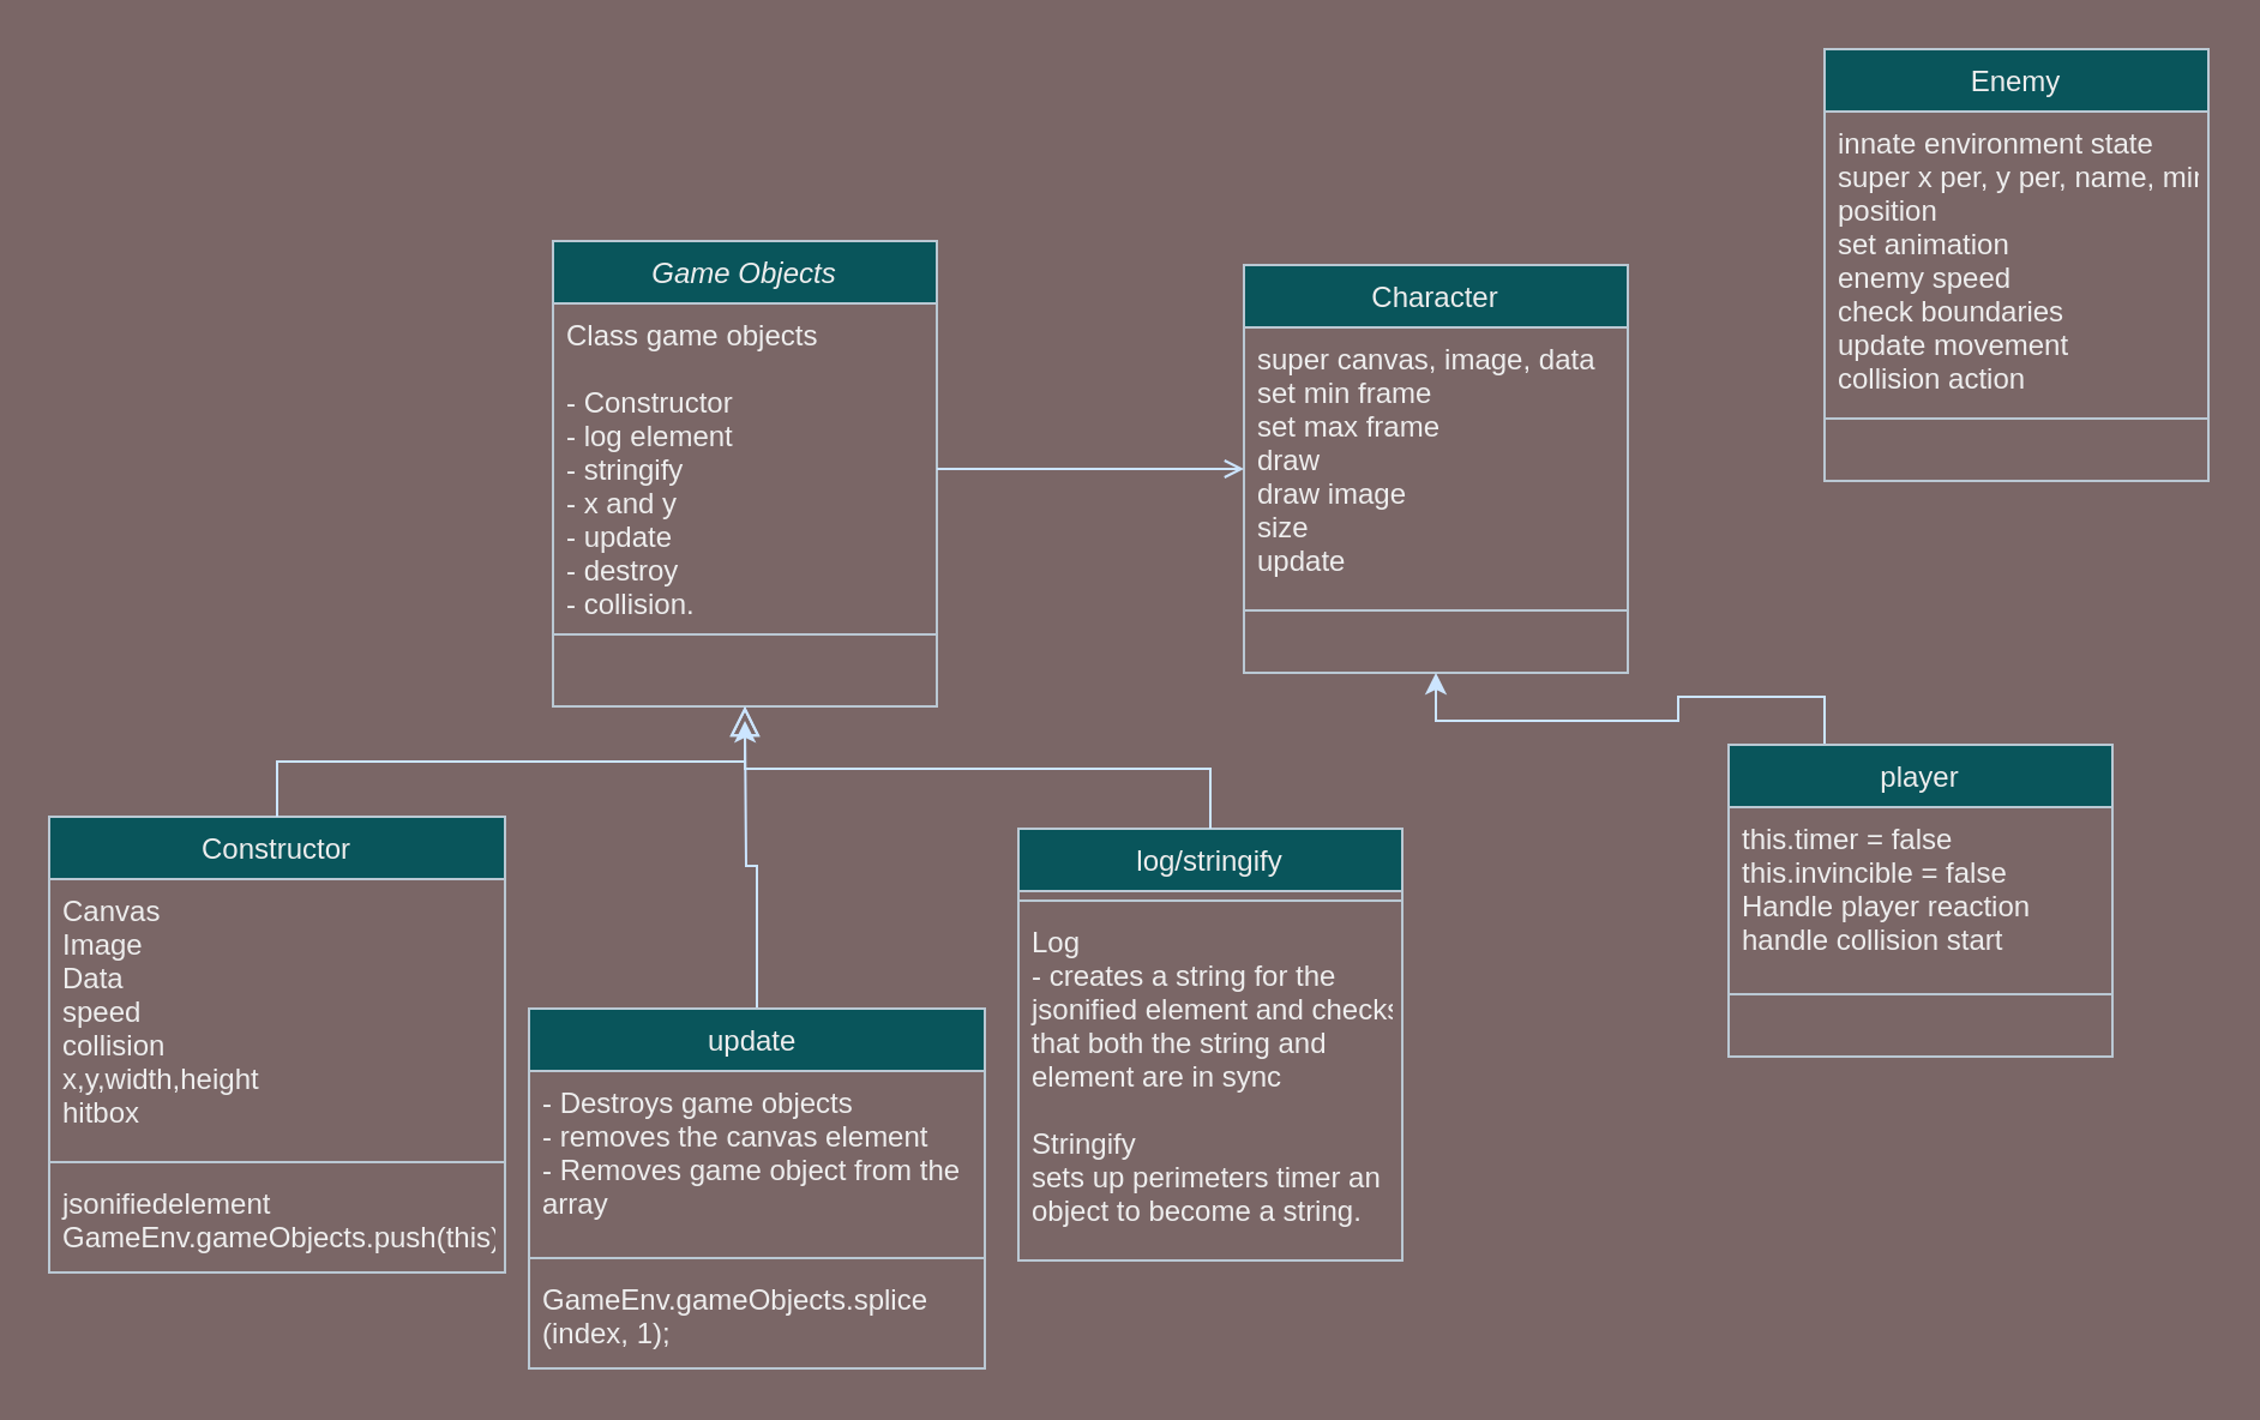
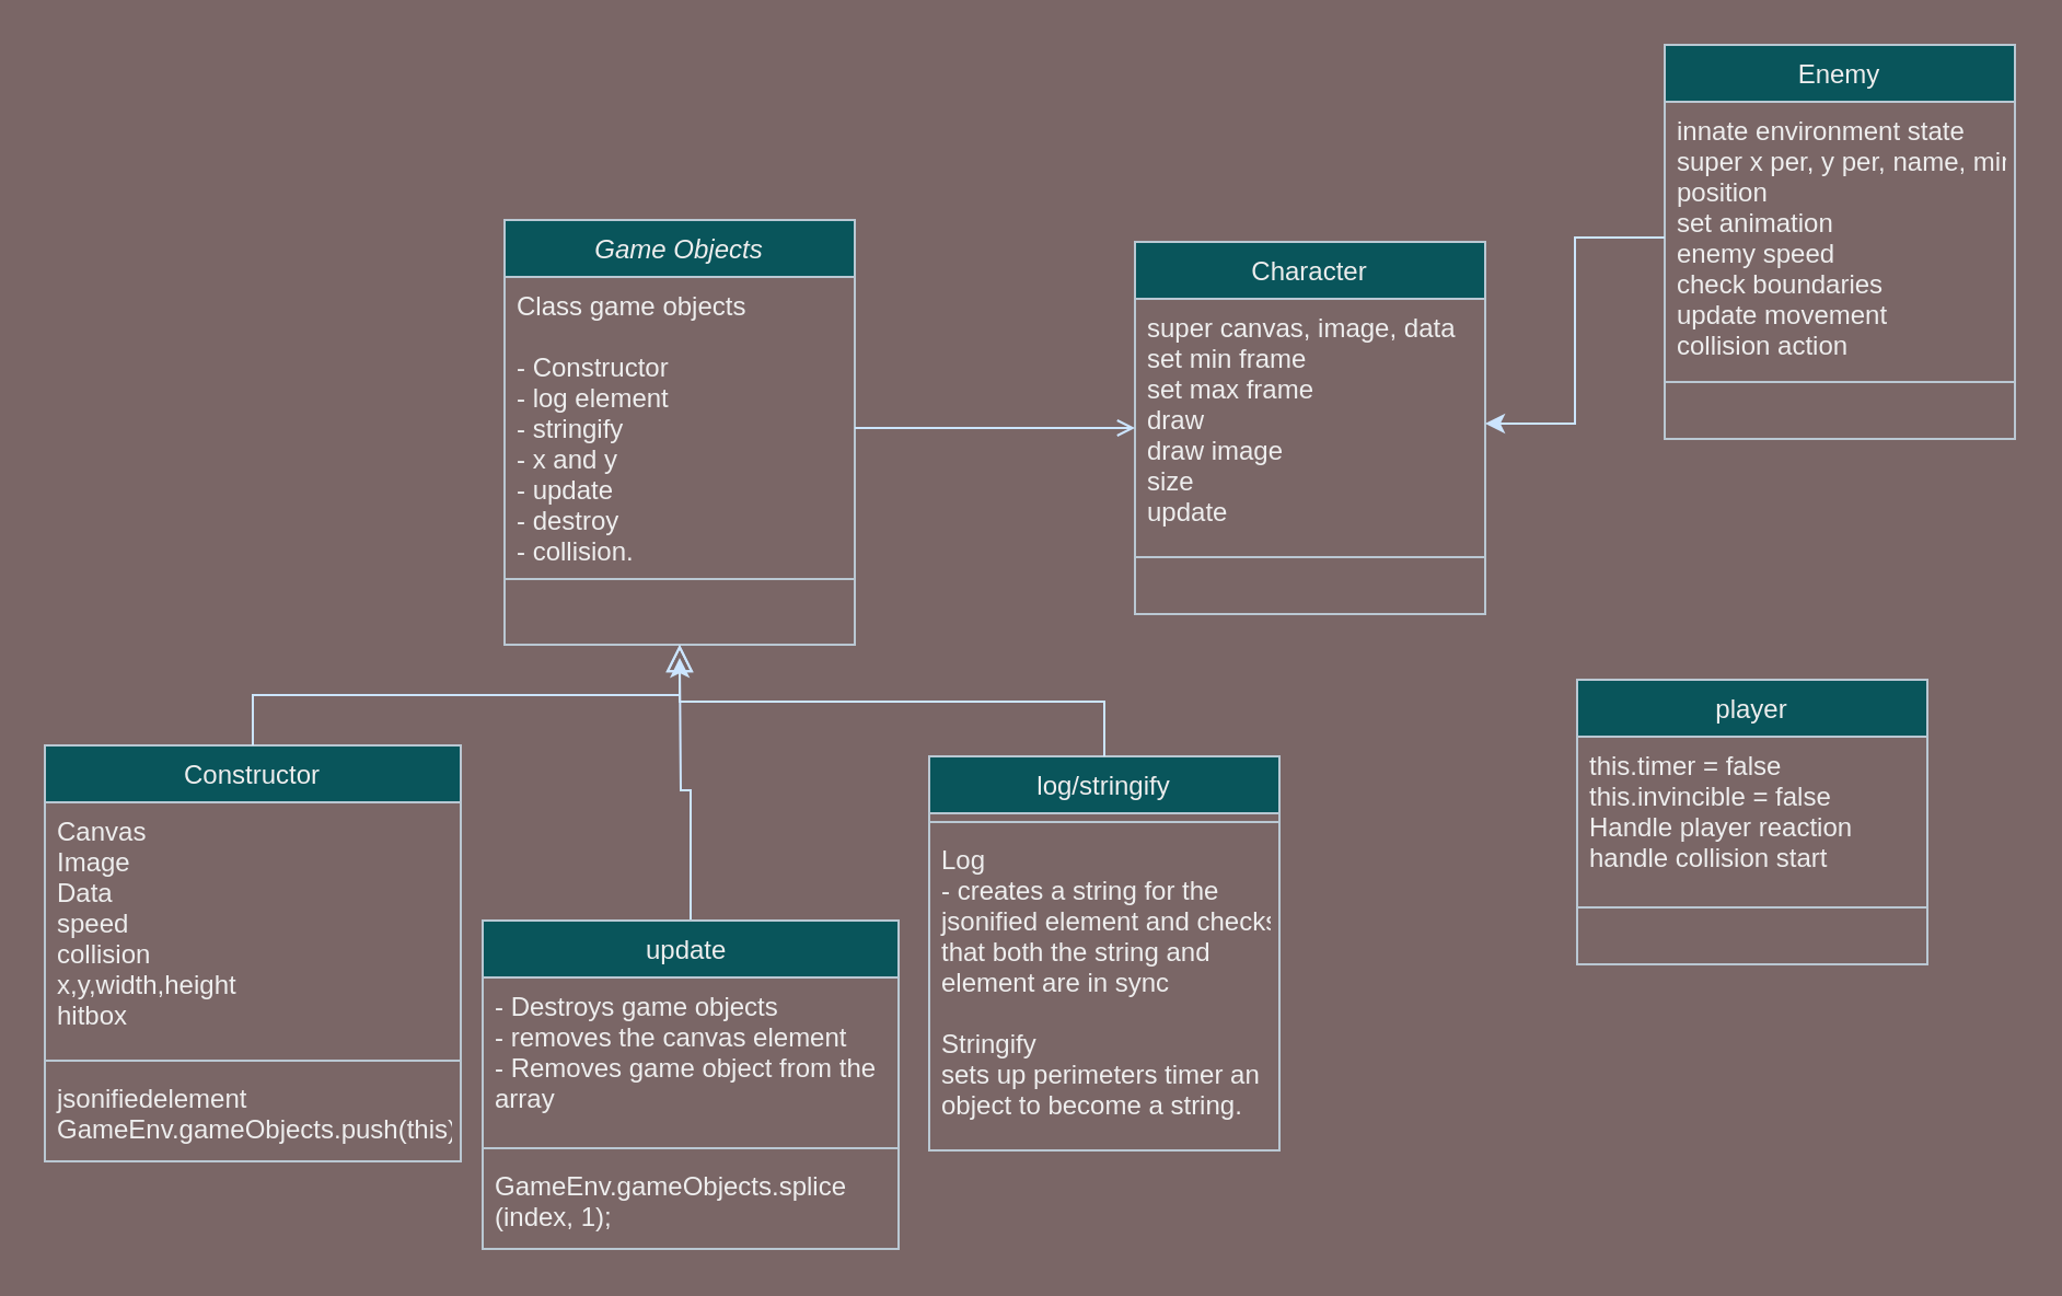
  <mxCell id="0" />
  <mxCell id="1" parent="0" />
  <mxCell id="2" value="Game Objects" style="swimlane;fontStyle=2;align=center;verticalAlign=top;childLayout=stackLayout;horizontal=1;startSize=26;horizontalStack=0;resizeParent=1;resizeLast=0;collapsible=1;marginBottom=0;rounded=0;shadow=0;strokeWidth=1;labelBackgroundColor=none;fillColor=#09555B;strokeColor=#BAC8D3;fontColor=#EEEEEE;" parent="1" vertex="1"><mxGeometry x="230" y="100" width="160" height="194" as="geometry"><mxRectangle x="230" y="140" width="160" height="26" as="alternateBounds" /></mxGeometry></mxCell>
  <mxCell id="3" value="Class game objects&#10;&#10;- Constructor&#10;- log element&#10;- stringify&#10;- x and y&#10;- update&#10;- destroy&#10;- collision.&#10; " style="text;align=left;verticalAlign=top;spacingLeft=4;spacingRight=4;overflow=hidden;rotatable=0;points=[[0,0.5],[1,0.5]];portConstraint=eastwest;labelBackgroundColor=none;fontColor=#EEEEEE;" parent="2" vertex="1"><mxGeometry y="26" width="160" height="134" as="geometry" /></mxCell>
  <mxCell id="4" value="" style="line;html=1;strokeWidth=1;align=left;verticalAlign=middle;spacingTop=-1;spacingLeft=3;spacingRight=3;rotatable=0;labelPosition=right;points=[];portConstraint=eastwest;labelBackgroundColor=none;fillColor=#09555B;strokeColor=#BAC8D3;fontColor=#EEEEEE;" parent="2" vertex="1"><mxGeometry y="160" width="160" height="8" as="geometry" /></mxCell>
  <mxCell id="5" value="Constructor" style="swimlane;fontStyle=0;align=center;verticalAlign=top;childLayout=stackLayout;horizontal=1;startSize=26;horizontalStack=0;resizeParent=1;resizeLast=0;collapsible=1;marginBottom=0;rounded=0;shadow=0;strokeWidth=1;labelBackgroundColor=none;fillColor=#09555B;strokeColor=#BAC8D3;fontColor=#EEEEEE;" parent="1" vertex="1"><mxGeometry x="20" y="340" width="190" height="190" as="geometry"><mxRectangle x="130" y="380" width="160" height="26" as="alternateBounds" /></mxGeometry></mxCell>
  <mxCell id="6" value="Canvas&#10;Image&#10;Data&#10;speed&#10;collision &#10;x,y,width,height&#10;hitbox" style="text;align=left;verticalAlign=top;spacingLeft=4;spacingRight=4;overflow=hidden;rotatable=0;points=[[0,0.5],[1,0.5]];portConstraint=eastwest;labelBackgroundColor=none;fontColor=#EEEEEE;" parent="5" vertex="1"><mxGeometry y="26" width="190" height="114" as="geometry" /></mxCell>
  <mxCell id="7" value="" style="line;html=1;strokeWidth=1;align=left;verticalAlign=middle;spacingTop=-1;spacingLeft=3;spacingRight=3;rotatable=0;labelPosition=right;points=[];portConstraint=eastwest;labelBackgroundColor=none;fillColor=#09555B;strokeColor=#BAC8D3;fontColor=#EEEEEE;" parent="5" vertex="1"><mxGeometry y="140" width="190" height="8" as="geometry" /></mxCell>
  <mxCell id="8" value="jsonifiedelement&#10;GameEnv.gameObjects.push(this); &#10;" style="text;align=left;verticalAlign=top;spacingLeft=4;spacingRight=4;overflow=hidden;rotatable=0;points=[[0,0.5],[1,0.5]];portConstraint=eastwest;labelBackgroundColor=none;fontColor=#EEEEEE;" vertex="1" parent="5"><mxGeometry y="148" width="190" height="42" as="geometry" /></mxCell>
  <mxCell id="9" value="" style="endArrow=block;endSize=10;endFill=0;shadow=0;strokeWidth=1;rounded=0;curved=0;edgeStyle=elbowEdgeStyle;elbow=vertical;labelBackgroundColor=none;strokeColor=#CCE5FF;fontColor=default;" parent="1" source="5" target="2" edge="1"><mxGeometry width="160" relative="1" as="geometry"><mxPoint x="210" y="183" as="sourcePoint" /><mxPoint x="210" y="183" as="targetPoint" /></mxGeometry></mxCell>
  <mxCell id="10" value="log/stringify" style="swimlane;fontStyle=0;align=center;verticalAlign=top;childLayout=stackLayout;horizontal=1;startSize=26;horizontalStack=0;resizeParent=1;resizeLast=0;collapsible=1;marginBottom=0;rounded=0;shadow=0;strokeWidth=1;labelBackgroundColor=none;fillColor=#09555B;strokeColor=#BAC8D3;fontColor=#EEEEEE;" parent="1" vertex="1"><mxGeometry x="424" y="345" width="160" height="180" as="geometry"><mxRectangle x="340" y="380" width="170" height="26" as="alternateBounds" /></mxGeometry></mxCell>
  <mxCell id="11" value="" style="line;html=1;strokeWidth=1;align=left;verticalAlign=middle;spacingTop=-1;spacingLeft=3;spacingRight=3;rotatable=0;labelPosition=right;points=[];portConstraint=eastwest;labelBackgroundColor=none;fillColor=#09555B;strokeColor=#BAC8D3;fontColor=#EEEEEE;" parent="10" vertex="1"><mxGeometry y="26" width="160" height="8" as="geometry" /></mxCell>
  <mxCell id="12" value="Log&#10;- creates a string for the &#10;jsonified element and checks &#10;that both the string and &#10;element are in sync&#10;&#10;Stringify&#10;sets up perimeters timer an &#10;object to become a string." style="text;align=left;verticalAlign=top;spacingLeft=4;spacingRight=4;overflow=hidden;rotatable=0;points=[[0,0.5],[1,0.5]];portConstraint=eastwest;labelBackgroundColor=none;fontColor=#EEEEEE;" vertex="1" parent="10"><mxGeometry y="34" width="160" height="136" as="geometry" /></mxCell>
  <mxCell id="13" value="" style="endArrow=block;endSize=10;endFill=0;shadow=0;strokeWidth=1;rounded=0;curved=0;edgeStyle=elbowEdgeStyle;elbow=vertical;labelBackgroundColor=none;strokeColor=#CCE5FF;fontColor=default;" parent="1" source="10" target="2" edge="1"><mxGeometry width="160" relative="1" as="geometry"><mxPoint x="220" y="353" as="sourcePoint" /><mxPoint x="320" y="251" as="targetPoint" /></mxGeometry></mxCell>
  <mxCell id="14" value="Character" style="swimlane;fontStyle=0;align=center;verticalAlign=top;childLayout=stackLayout;horizontal=1;startSize=26;horizontalStack=0;resizeParent=1;resizeLast=0;collapsible=1;marginBottom=0;rounded=0;shadow=0;strokeWidth=1;labelBackgroundColor=none;fillColor=#09555B;strokeColor=#BAC8D3;fontColor=#EEEEEE;" parent="1" vertex="1"><mxGeometry x="518" y="110" width="160" height="170" as="geometry"><mxRectangle x="550" y="140" width="160" height="26" as="alternateBounds" /></mxGeometry></mxCell>
  <mxCell id="15" value="super canvas, image, data&#10;set min frame&#10;set max frame&#10;draw&#10;draw image&#10;size&#10;update" style="text;align=left;verticalAlign=top;spacingLeft=4;spacingRight=4;overflow=hidden;rotatable=0;points=[[0,0.5],[1,0.5]];portConstraint=eastwest;labelBackgroundColor=none;fontColor=#EEEEEE;" parent="14" vertex="1"><mxGeometry y="26" width="160" height="114" as="geometry" /></mxCell>
  <mxCell id="16" value="" style="line;html=1;strokeWidth=1;align=left;verticalAlign=middle;spacingTop=-1;spacingLeft=3;spacingRight=3;rotatable=0;labelPosition=right;points=[];portConstraint=eastwest;labelBackgroundColor=none;fillColor=#09555B;strokeColor=#BAC8D3;fontColor=#EEEEEE;" parent="14" vertex="1"><mxGeometry y="140" width="160" height="8" as="geometry" /></mxCell>
  <mxCell id="17" value="" style="endArrow=open;shadow=0;strokeWidth=1;rounded=0;curved=0;endFill=1;edgeStyle=elbowEdgeStyle;elbow=vertical;labelBackgroundColor=none;strokeColor=#CCE5FF;fontColor=default;" parent="1" source="2" target="14" edge="1"><mxGeometry x="0.5" y="41" relative="1" as="geometry"><mxPoint x="390" y="172" as="sourcePoint" /><mxPoint x="550" y="172" as="targetPoint" /><mxPoint x="-40" y="32" as="offset" /></mxGeometry></mxCell>
  <mxCell id="18" style="edgeStyle=orthogonalEdgeStyle;rounded=0;orthogonalLoop=1;jettySize=auto;html=1;exitX=0.5;exitY=0;exitDx=0;exitDy=0;strokeColor=#CCE5FF;" edge="1" parent="1" source="19"><mxGeometry relative="1" as="geometry"><mxPoint x="310" y="300" as="targetPoint" /></mxGeometry></mxCell>
  <mxCell id="19" value="update " style="swimlane;fontStyle=0;align=center;verticalAlign=top;childLayout=stackLayout;horizontal=1;startSize=26;horizontalStack=0;resizeParent=1;resizeLast=0;collapsible=1;marginBottom=0;rounded=0;shadow=0;strokeWidth=1;labelBackgroundColor=none;fillColor=#09555B;strokeColor=#BAC8D3;fontColor=#EEEEEE;" vertex="1" parent="1"><mxGeometry x="220" y="420" width="190" height="150" as="geometry"><mxRectangle x="130" y="380" width="160" height="26" as="alternateBounds" /></mxGeometry></mxCell>
  <mxCell id="20" value="- Destroys game objects&#10;- removes the canvas element&#10;- Removes game object from the &#10;array" style="text;align=left;verticalAlign=top;spacingLeft=4;spacingRight=4;overflow=hidden;rotatable=0;points=[[0,0.5],[1,0.5]];portConstraint=eastwest;labelBackgroundColor=none;fontColor=#EEEEEE;" vertex="1" parent="19"><mxGeometry y="26" width="190" height="74" as="geometry" /></mxCell>
  <mxCell id="21" value="" style="line;html=1;strokeWidth=1;align=left;verticalAlign=middle;spacingTop=-1;spacingLeft=3;spacingRight=3;rotatable=0;labelPosition=right;points=[];portConstraint=eastwest;labelBackgroundColor=none;fillColor=#09555B;strokeColor=#BAC8D3;fontColor=#EEEEEE;" vertex="1" parent="19"><mxGeometry y="100" width="190" height="8" as="geometry" /></mxCell>
  <mxCell id="22" value="GameEnv.gameObjects.splice&#10;(index, 1);&#10;" style="text;align=left;verticalAlign=top;spacingLeft=4;spacingRight=4;overflow=hidden;rotatable=0;points=[[0,0.5],[1,0.5]];portConstraint=eastwest;labelBackgroundColor=none;fontColor=#EEEEEE;" vertex="1" parent="19"><mxGeometry y="108" width="190" height="42" as="geometry" /></mxCell>
- <mxCell id="23" style="edgeStyle=orthogonalEdgeStyle;rounded=0;orthogonalLoop=1;jettySize=auto;html=1;exitX=0.25;exitY=0;exitDx=0;exitDy=0;entryX=0.5;entryY=1;entryDx=0;entryDy=0;labelBackgroundColor=none;strokeColor=#CCE5FF;fontColor=default;" edge="1" parent="1" source="24" target="14"><mxGeometry relative="1" as="geometry" /></mxCell>
  <mxCell id="24" value="player" style="swimlane;fontStyle=0;align=center;verticalAlign=top;childLayout=stackLayout;horizontal=1;startSize=26;horizontalStack=0;resizeParent=1;resizeLast=0;collapsible=1;marginBottom=0;rounded=0;shadow=0;strokeWidth=1;labelBackgroundColor=none;fillColor=#09555B;strokeColor=#BAC8D3;fontColor=#EEEEEE;" vertex="1" parent="1"><mxGeometry x="720" y="310" width="160" height="130" as="geometry"><mxRectangle x="550" y="140" width="160" height="26" as="alternateBounds" /></mxGeometry></mxCell>
  <mxCell id="25" value="this.timer = false&#10;this.invincible = false&#10;Handle player reaction&#10;handle collision start&#10;" style="text;align=left;verticalAlign=top;spacingLeft=4;spacingRight=4;overflow=hidden;rotatable=0;points=[[0,0.5],[1,0.5]];portConstraint=eastwest;labelBackgroundColor=none;fontColor=#EEEEEE;" vertex="1" parent="24"><mxGeometry y="26" width="160" height="74" as="geometry" /></mxCell>
  <mxCell id="26" value="" style="line;html=1;strokeWidth=1;align=left;verticalAlign=middle;spacingTop=-1;spacingLeft=3;spacingRight=3;rotatable=0;labelPosition=right;points=[];portConstraint=eastwest;labelBackgroundColor=none;fillColor=#09555B;strokeColor=#BAC8D3;fontColor=#EEEEEE;" vertex="1" parent="24"><mxGeometry y="100" width="160" height="8" as="geometry" /></mxCell>
  <mxCell id="27" value="Enemy" style="swimlane;fontStyle=0;align=center;verticalAlign=top;childLayout=stackLayout;horizontal=1;startSize=26;horizontalStack=0;resizeParent=1;resizeLast=0;collapsible=1;marginBottom=0;rounded=0;shadow=0;strokeWidth=1;labelBackgroundColor=none;fillColor=#09555B;strokeColor=#BAC8D3;fontColor=#EEEEEE;" vertex="1" parent="1"><mxGeometry x="760" y="20" width="160" height="180" as="geometry"><mxRectangle x="550" y="140" width="160" height="26" as="alternateBounds" /></mxGeometry></mxCell>
  <mxCell id="28" value="innate environment state&#10;super x per, y per, name, min&#10;position&#10;set animation&#10;enemy speed&#10;check boundaries&#10;update movement&#10;collision action" style="text;align=left;verticalAlign=top;spacingLeft=4;spacingRight=4;overflow=hidden;rotatable=0;points=[[0,0.5],[1,0.5]];portConstraint=eastwest;labelBackgroundColor=none;fontColor=#EEEEEE;" vertex="1" parent="27"><mxGeometry y="26" width="160" height="124" as="geometry" /></mxCell>
  <mxCell id="29" value="" style="line;html=1;strokeWidth=1;align=left;verticalAlign=middle;spacingTop=-1;spacingLeft=3;spacingRight=3;rotatable=0;labelPosition=right;points=[];portConstraint=eastwest;labelBackgroundColor=none;fillColor=#09555B;strokeColor=#BAC8D3;fontColor=#EEEEEE;" vertex="1" parent="27"><mxGeometry y="150" width="160" height="8" as="geometry" /></mxCell>
+ <mxCell id="30" style="edgeStyle=orthogonalEdgeStyle;rounded=0;orthogonalLoop=1;jettySize=auto;html=1;exitX=0;exitY=0.5;exitDx=0;exitDy=0;entryX=1;entryY=0.5;entryDx=0;entryDy=0;labelBackgroundColor=none;strokeColor=#CCE5FF;fontColor=default;" edge="1" parent="1" source="28" target="15"><mxGeometry relative="1" as="geometry" /></mxCell>
